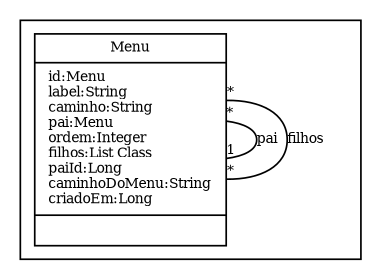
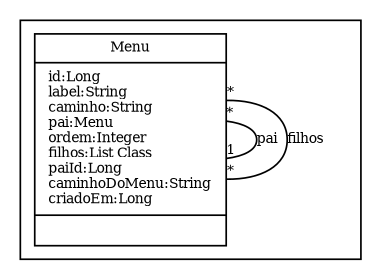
  digraph {
    fontname="Times-Roman"
    fontsize=8
    edge [arrowhead=none fontname="Times-Roman" fontsize=8 taillabel="*"]
-   n1 [fontname="Times-Roman" fontsize=8 label="{Menu|id:Menu\llabel:String\lcaminho:String\lpai:Menu\lordem:Integer\lfilhos:List Class\lpaiId:Long\lcaminhoDoMenu:String\lcriadoEm:Long\l|\l}" shape=record]
+   n1 [fontname="Times-Roman" fontsize=8 label="{Menu|id:Long\llabel:String\lcaminho:String\lpai:Menu\lordem:Integer\lfilhos:List Class\lpaiId:Long\lcaminhoDoMenu:String\lcriadoEm:Long\l|\l}" shape=record]
    subgraph cluster_1 {
      n1
    }
    n1 -> n1 [headlabel=1 label=pai]
    n1 -> n1 [headlabel="*" label=filhos]
  }
